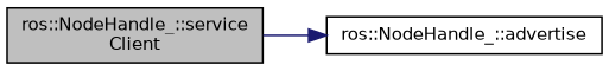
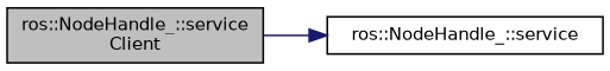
  digraph {
    rankdir=LR
    node [color=black fontname=Helvetica fontsize=10 shape=record style=filled]
    n1 [fillcolor=grey75 fontcolor=black height=0.2 label="ros::NodeHandle_::service\lClient" width=0.4]
-   n2 [fillcolor=white height=0.2 label="ros::NodeHandle_::advertise" width=0.4]
+   n2 [fillcolor=white height=0.2 label="ros::NodeHandle_::service" width=0.4]
    n1 -> n2 [color=midnightblue fontname=Helvetica fontsize=10 labelfontname=Helvetica labelfontsize=10 style=solid]
  }
